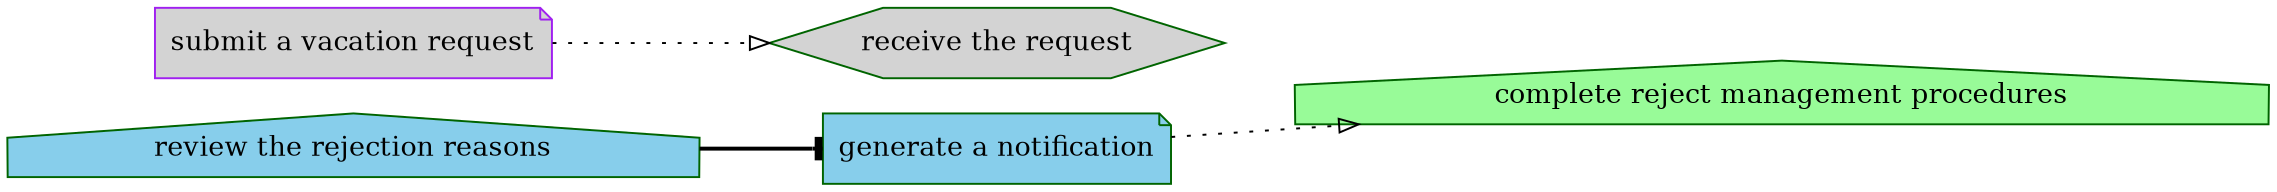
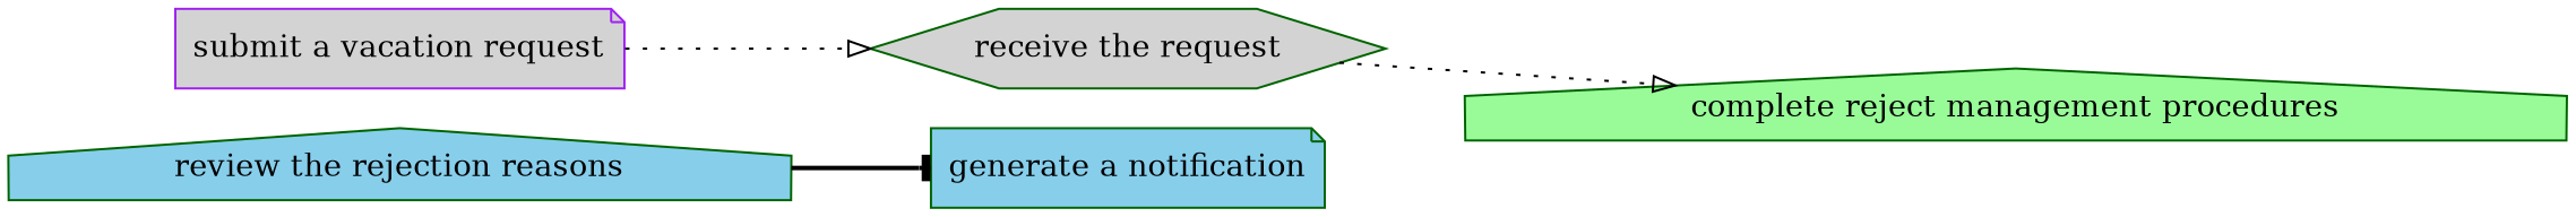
  strict digraph {
    rankdir=LR
    node [color=darkgreen fillcolor=lightgrey shape=note style=filled]
    edge [arrowhead=onormal attrs="{'type': 'flow', 'label': 'flow'}" style=dotted]
    "submit a vacation request" [attrs="{'type': 'Activity', 'label': 'submit a vacation request'}" color=purple]
    "receive the request" [attrs="{'type': 'Activity', 'label': 'receive the request'}" shape=hexagon]
    "review the rejection reasons" [attrs="{'type': 'Activity', 'label': 'review the rejection reasons'}" fillcolor=skyblue shape=house]
    "generate a notification" [attrs="{'type': 'Activity', 'label': 'generate a notification'}" fillcolor=skyblue]
    n5 [attrs="{'type': 'Activity', 'label': 'complete the management procedures'}" fillcolor=palegreen label="complete reject management procedures" shape=house]
    "submit a vacation request" -> "receive the request"
    "review the rejection reasons" -> "generate a notification" [arrowhead=tee style=bold]
-   "generate a notification" -> n5
+   "receive the request" -> n5
  }
